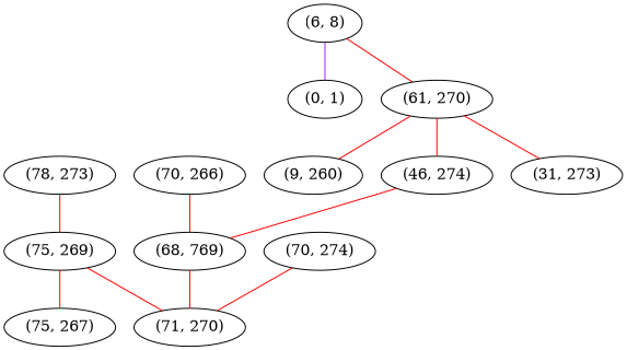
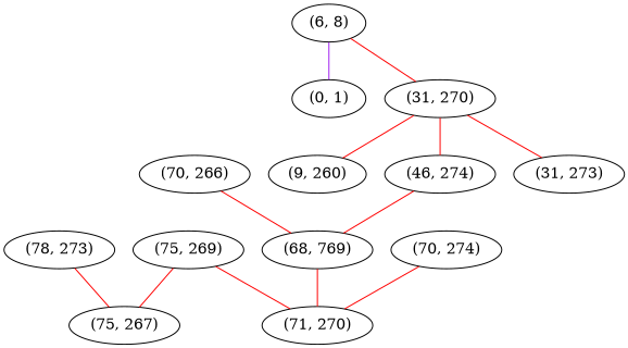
  graph {
    edge [color=red weight=1]
    "(78, 273)"
    "(75, 269)"
    n3 [label="(71, 270)"]
    "(75, 267)"
    n5 [label="(68, 769)"]
    "(70, 266)"
    n7 [label="(0, 1)"]
    "(6, 8)"
-   "(31, 270)" [label="(61, 270)"]
+   "(31, 270)"
    "(9, 260)"
    "(46, 274)"
    "(31, 273)"
    "(70, 274)"
-   "(78, 273)" -- "(75, 269)"
+   "(78, 273)" -- "(75, 267)"
    "(75, 269)" -- n3
    "(75, 269)" -- "(75, 267)"
    n5 -- n3
    "(70, 266)" -- n5
    "(6, 8)" -- n7 [color=purple weight=4]
    "(6, 8)" -- "(31, 270)"
    "(31, 270)" -- "(9, 260)"
    "(31, 270)" -- "(46, 274)"
    "(31, 270)" -- "(31, 273)"
    "(46, 274)" -- n5
    "(70, 274)" -- n3
  }
